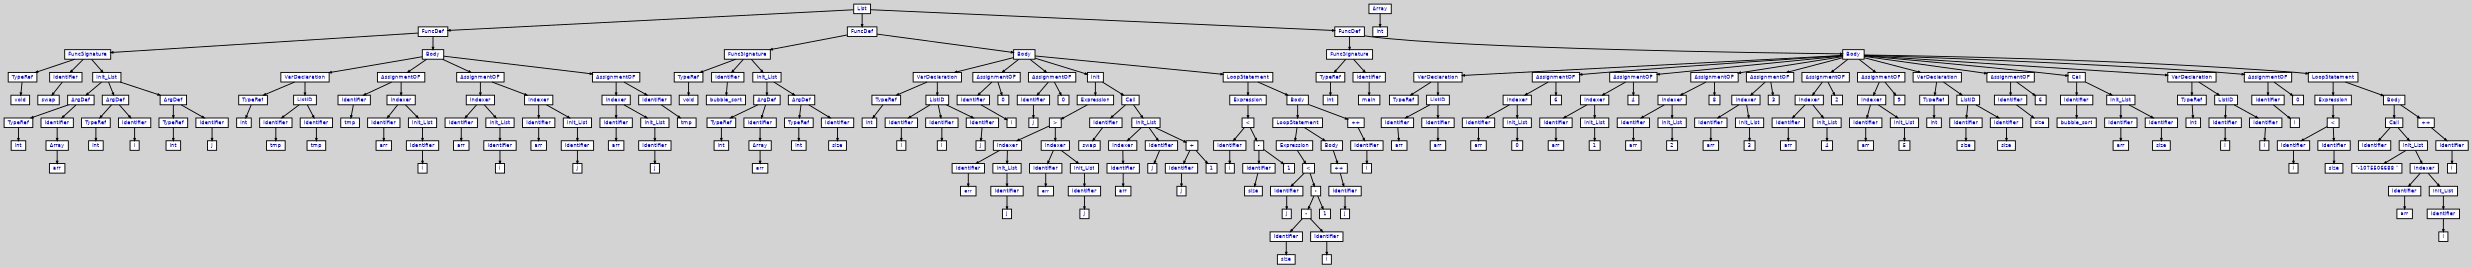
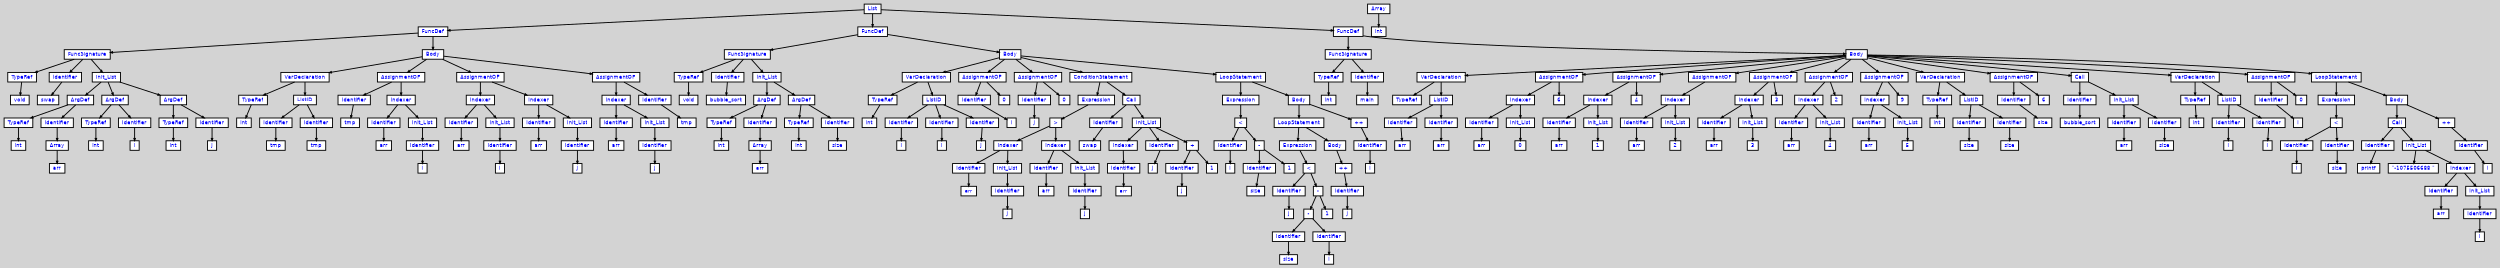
  digraph {
    bgcolor=lightgrey
    fontname="DejaVu Sans"
    ordering=out
    ranksep=.4
    node [color=black fillcolor=white fixedsize=false fontcolor=blue fontname="DejaVu Sans" fontsize=12 shape=box style="filled, solid, bold"]
    edge [arrowsize=.5 color=black fontname="DejaVu Sans" style=bold]
    n1 [height=.25 label=List width=.25]
    n2 [height=.25 label=FuncDef width=.25]
    n3 [height=.25 label=FuncDef width=.25]
    n4 [height=.25 label=FuncDef width=.25]
    n5 [height=.25 label=FuncSignature width=.25]
    n6 [height=.25 label=Body width=.25]
    n7 [height=.25 label=FuncSignature width=.25]
    n8 [height=.25 label=Body width=.25]
    n9 [height=.25 label=FuncSignature width=.25]
    n10 [height=.25 label=Body width=.25]
    n11 [height=.25 label=TypeRef width=.25]
    n12 [height=.25 label=Identifier width=.25]
    n13 [height=.25 label=Init_List width=.25]
    n14 [height=.25 label=VarDeclaration width=.25]
    n15 [height=.25 label=AssignmentOP width=.25]
    n16 [height=.25 label=AssignmentOP width=.25]
    n17 [height=.25 label=AssignmentOP width=.25]
    n18 [height=.25 label=void width=.25]
    n19 [height=.25 label=swap width=.25]
    n20 [height=.25 label=ArgDef width=.25]
    n21 [height=.25 label=ArgDef width=.25]
    n22 [height=.25 label=ArgDef width=.25]
    n23 [height=.25 label=TypeRef width=.25]
    n24 [height=.25 label=Identifier width=.25]
    n25 [height=.25 label=TypeRef width=.25]
    n26 [height=.25 label=Identifier width=.25]
    n27 [height=.25 label=TypeRef width=.25]
    n28 [height=.25 label=Identifier width=.25]
    n29 [height=.25 label=int width=.25]
    n30 [height=.25 label=Array width=.25]
    n31 [height=.25 label=arr width=.25]
    n32 [height=.25 label=int width=.25]
    n33 [height=.25 label=i width=.25]
    n34 [height=.25 label=int width=.25]
    n35 [height=.25 label=j width=.25]
    n36 [height=.25 label=TypeRef width=.25]
    n37 [height=.25 label=ListID width=.25]
    n38 [height=.25 label=Identifier width=.25]
    n39 [height=.25 label=Indexer width=.25]
    n40 [height=.25 label=Indexer width=.25]
    n41 [height=.25 label=Indexer width=.25]
    n42 [height=.25 label=Indexer width=.25]
    n43 [height=.25 label=Identifier width=.25]
    n44 [height=.25 label=int width=.25]
    n45 [height=.25 label=Identifier width=.25]
    n46 [height=.25 label=Identifier width=.25]
    n47 [height=.25 label=tmp width=.25]
    n48 [height=.25 label=tmp width=.25]
    n49 [height=.25 label=tmp width=.25]
    n50 [height=.25 label=Identifier width=.25]
    n51 [height=.25 label=Init_List width=.25]
    n52 [height=.25 label=arr width=.25]
    n53 [height=.25 label=Identifier width=.25]
    n54 [height=.25 label=i width=.25]
    n55 [height=.25 label=Identifier width=.25]
    n56 [height=.25 label=Init_List width=.25]
    n57 [height=.25 label=Identifier width=.25]
    n58 [height=.25 label=Init_List width=.25]
    n59 [height=.25 label=arr width=.25]
    n60 [height=.25 label=Identifier width=.25]
    n61 [height=.25 label=i width=.25]
    n62 [height=.25 label=arr width=.25]
    n63 [height=.25 label=Identifier width=.25]
    n64 [height=.25 label=j width=.25]
    n65 [height=.25 label=Identifier width=.25]
    n66 [height=.25 label=Init_List width=.25]
    n67 [height=.25 label=tmp width=.25]
    n68 [height=.25 label=arr width=.25]
    n69 [height=.25 label=Identifier width=.25]
    n70 [height=.25 label=j width=.25]
    n71 [height=.25 label=TypeRef width=.25]
    n72 [height=.25 label=Identifier width=.25]
    n73 [height=.25 label=Init_List width=.25]
    n74 [height=.25 label=VarDeclaration width=.25]
    n75 [height=.25 label=AssignmentOP width=.25]
    n76 [height=.25 label=AssignmentOP width=.25]
-   n77 [height=.25 label=Init width=.25]
+   n77 [height=.25 label=ConditionStatement width=.25]
    n78 [height=.25 label=LoopStatement width=.25]
    n79 [height=.25 label=void width=.25]
    n80 [height=.25 label=bubble_sort width=.25]
    n81 [height=.25 label=ArgDef width=.25]
    n82 [height=.25 label=ArgDef width=.25]
    n83 [height=.25 label=TypeRef width=.25]
    n84 [height=.25 label=Identifier width=.25]
    n85 [height=.25 label=TypeRef width=.25]
    n86 [height=.25 label=Identifier width=.25]
    n87 [height=.25 label=int width=.25]
    n88 [height=.25 label=Array width=.25]
    n89 [height=.25 label=arr width=.25]
    n90 [height=.25 label=int width=.25]
    n91 [height=.25 label=size width=.25]
    n92 [height=.25 label=TypeRef width=.25]
    n93 [height=.25 label=ListID width=.25]
    n94 [height=.25 label=Identifier width=.25]
    n95 [height=.25 label=0 width=.25]
    n96 [height=.25 label=Identifier width=.25]
    n97 [height=.25 label=0 width=.25]
    n98 [height=.25 label=Expression width=.25]
    n99 [height=.25 label=Call width=.25]
    n100 [height=.25 label=Expression width=.25]
    n101 [height=.25 label=Body width=.25]
    n102 [height=.25 label=int width=.25]
    n103 [height=.25 label=Identifier width=.25]
    n104 [height=.25 label=Identifier width=.25]
    n105 [height=.25 label=Identifier width=.25]
    n106 [height=.25 label=i width=.25]
    n107 [height=.25 label=i width=.25]
    n108 [height=.25 label=j width=.25]
    n109 [height=.25 label=i width=.25]
    n110 [height=.25 label=j width=.25]
    n111 [height=.25 label=">" width=.25]
    n112 [height=.25 label=Identifier width=.25]
    n113 [height=.25 label=Init_List width=.25]
    n114 [height=.25 label=Indexer width=.25]
    n115 [height=.25 label=Indexer width=.25]
    n116 [height=.25 label=Identifier width=.25]
    n117 [height=.25 label=Init_List width=.25]
    n118 [height=.25 label=Identifier width=.25]
    n119 [height=.25 label=Init_List width=.25]
    n120 [height=.25 label=arr width=.25]
    n121 [height=.25 label=Identifier width=.25]
    n122 [height=.25 label=j width=.25]
    n123 [height=.25 label=arr width=.25]
    n124 [height=.25 label=Identifier width=.25]
    n125 [height=.25 label=j width=.25]
    n126 [height=.25 label=swap width=.25]
    n127 [height=.25 label=Indexer width=.25]
    n128 [height=.25 label=Identifier width=.25]
    n129 [height=.25 label="+" width=.25]
    n130 [height=.25 label=Identifier width=.25]
    n131 [height=.25 label=j width=.25]
    n132 [height=.25 label=Identifier width=.25]
    n133 [height=.25 label=1 width=.25]
    n134 [height=.25 label=arr width=.25]
    n135 [height=.25 label=j width=.25]
    n136 [height=.25 label="<" width=.25]
    n137 [height=.25 label=LoopStatement width=.25]
    n138 [height=.25 label="++" width=.25]
    n139 [height=.25 label=Identifier width=.25]
    n140 [height=.25 label="-" width=.25]
    n141 [height=.25 label=i width=.25]
    n142 [height=.25 label=Identifier width=.25]
    n143 [height=.25 label=1 width=.25]
    n144 [height=.25 label=size width=.25]
    n145 [height=.25 label=Expression width=.25]
    n146 [height=.25 label=Body width=.25]
    n147 [height=.25 label=Identifier width=.25]
    n148 [height=.25 label="<" width=.25]
    n149 [height=.25 label="++" width=.25]
    n150 [height=.25 label=Identifier width=.25]
    n151 [height=.25 label="-" width=.25]
    n152 [height=.25 label=j width=.25]
    n153 [height=.25 label="-" width=.25]
    n154 [height=.25 label=1 width=.25]
    n155 [height=.25 label=Identifier width=.25]
    n156 [height=.25 label=Identifier width=.25]
    n157 [height=.25 label=size width=.25]
    n158 [height=.25 label=i width=.25]
    n159 [height=.25 label=Identifier width=.25]
    n160 [height=.25 label=j width=.25]
    n161 [height=.25 label=i width=.25]
    n162 [height=.25 label=TypeRef width=.25]
    n163 [height=.25 label=Identifier width=.25]
    n164 [height=.25 label=VarDeclaration width=.25]
    n165 [height=.25 label=AssignmentOP width=.25]
    n166 [height=.25 label=AssignmentOP width=.25]
    n167 [height=.25 label=AssignmentOP width=.25]
    n168 [height=.25 label=AssignmentOP width=.25]
    n169 [height=.25 label=AssignmentOP width=.25]
    n170 [height=.25 label=AssignmentOP width=.25]
    n171 [height=.25 label=VarDeclaration width=.25]
    n172 [height=.25 label=AssignmentOP width=.25]
    n173 [height=.25 label=Call width=.25]
    n174 [height=.25 label=VarDeclaration width=.25]
    n175 [height=.25 label=AssignmentOP width=.25]
    n176 [height=.25 label=LoopStatement width=.25]
    n177 [height=.25 label=int width=.25]
    n178 [height=.25 label=main width=.25]
    n179 [height=.25 label=TypeRef width=.25]
    n180 [height=.25 label=ListID width=.25]
    n181 [height=.25 label=Indexer width=.25]
    n182 [height=.25 label=6 width=.25]
    n183 [height=.25 label=Indexer width=.25]
    n184 [height=.25 label=4 width=.25]
    n185 [height=.25 label=Indexer width=.25]
-   n186 [height=.25 label=8 width=.25]
    n187 [height=.25 label=Indexer width=.25]
    n188 [height=.25 label=3 width=.25]
    n189 [height=.25 label=Indexer width=.25]
    n190 [height=.25 label=2 width=.25]
    n191 [height=.25 label=Indexer width=.25]
    n192 [height=.25 label=9 width=.25]
    n193 [height=.25 label=TypeRef width=.25]
    n194 [height=.25 label=ListID width=.25]
    n195 [height=.25 label=Identifier width=.25]
    n196 [height=.25 label=6 width=.25]
    n197 [height=.25 label=Identifier width=.25]
    n198 [height=.25 label=Init_List width=.25]
    n199 [height=.25 label=TypeRef width=.25]
    n200 [height=.25 label=ListID width=.25]
    n201 [height=.25 label=Identifier width=.25]
    n202 [height=.25 label=0 width=.25]
    n203 [height=.25 label=Expression width=.25]
    n204 [height=.25 label=Body width=.25]
    n205 [height=.25 label=Identifier width=.25]
    n206 [height=.25 label=Identifier width=.25]
    n207 [height=.25 label=Array width=.25]
    n208 [height=.25 label=int width=.25]
    n209 [height=.25 label=arr width=.25]
    n210 [height=.25 label=arr width=.25]
    n211 [height=.25 label=Identifier width=.25]
    n212 [height=.25 label=Init_List width=.25]
    n213 [height=.25 label=arr width=.25]
    n214 [height=.25 label=0 width=.25]
    n215 [height=.25 label=Identifier width=.25]
    n216 [height=.25 label=Init_List width=.25]
    n217 [height=.25 label=arr width=.25]
    n218 [height=.25 label=1 width=.25]
    n219 [height=.25 label=Identifier width=.25]
    n220 [height=.25 label=Init_List width=.25]
    n221 [height=.25 label=arr width=.25]
    n222 [height=.25 label=2 width=.25]
    n223 [height=.25 label=Identifier width=.25]
    n224 [height=.25 label=Init_List width=.25]
    n225 [height=.25 label=arr width=.25]
    n226 [height=.25 label=3 width=.25]
    n227 [height=.25 label=Identifier width=.25]
    n228 [height=.25 label=Init_List width=.25]
    n229 [height=.25 label=arr width=.25]
    n230 [height=.25 label=4 width=.25]
    n231 [height=.25 label=Identifier width=.25]
    n232 [height=.25 label=Init_List width=.25]
    n233 [height=.25 label=arr width=.25]
    n234 [height=.25 label=5 width=.25]
    n235 [height=.25 label=int width=.25]
    n236 [height=.25 label=Identifier width=.25]
    n237 [height=.25 label=Identifier width=.25]
    n238 [height=.25 label=size width=.25]
    n239 [height=.25 label=size width=.25]
    n240 [height=.25 label=size width=.25]
    n241 [height=.25 label=bubble_sort width=.25]
    n242 [height=.25 label=Identifier width=.25]
    n243 [height=.25 label=Identifier width=.25]
    n244 [height=.25 label=arr width=.25]
    n245 [height=.25 label=size width=.25]
    n246 [height=.25 label=int width=.25]
    n247 [height=.25 label=Identifier width=.25]
    n248 [height=.25 label=Identifier width=.25]
    n249 [height=.25 label=i width=.25]
    n250 [height=.25 label=i width=.25]
    n251 [height=.25 label=i width=.25]
    n252 [height=.25 label="<" width=.25]
    n253 [height=.25 label=Call width=.25]
    n254 [height=.25 label="++" width=.25]
    n255 [height=.25 label=Identifier width=.25]
    n256 [height=.25 label=Identifier width=.25]
    n257 [height=.25 label=i width=.25]
    n258 [height=.25 label=size width=.25]
    n259 [height=.25 label=Identifier width=.25]
    n260 [height=.25 label=Init_List width=.25]
    n261 [height=.25 label=Identifier width=.25]
+   n262 [height=.25 label=printf width=.25]
    n263 [height=.25 label="\"-1075506688 \"" width=.25]
    n264 [height=.25 label=Indexer width=.25]
    n265 [height=.25 label=Identifier width=.25]
    n266 [height=.25 label=Init_List width=.25]
    n267 [height=.25 label=arr width=.25]
    n268 [height=.25 label=Identifier width=.25]
    n269 [height=.25 label=i width=.25]
    n270 [height=.25 label=i width=.25]
    n1 -> n2
    n1 -> n3
    n1 -> n4
    n2 -> n5
    n2 -> n6
    n3 -> n7
    n3 -> n8
    n4 -> n9
    n4 -> n10
    n5 -> n11
    n5 -> n12
    n5 -> n13
    n6 -> n14
    n6 -> n15
    n6 -> n16
    n6 -> n17
    n7 -> n71
    n7 -> n72
    n7 -> n73
    n8 -> n74
    n8 -> n75
    n8 -> n76
    n8 -> n77
    n8 -> n78
    n9 -> n162
    n9 -> n163
    n10 -> n164
    n10 -> n165
    n10 -> n166
    n10 -> n167
    n10 -> n168
    n10 -> n169
    n10 -> n170
    n10 -> n171
    n10 -> n172
    n10 -> n173
    n10 -> n174
    n10 -> n175
    n10 -> n176
    n11 -> n18
    n12 -> n19
    n13 -> n20
    n13 -> n21
    n13 -> n22
    n14 -> n36
    n14 -> n37
    n15 -> n38
    n15 -> n39
    n16 -> n40
    n16 -> n41
    n17 -> n42
    n17 -> n43
    n20 -> n23
    n20 -> n24
    n21 -> n25
    n21 -> n26
    n22 -> n27
    n22 -> n28
    n23 -> n29
    n24 -> n30
    n25 -> n32
    n26 -> n33
    n27 -> n34
    n28 -> n35
    n30 -> n31
    n36 -> n44
    n37 -> n45
    n37 -> n46
    n38 -> n49
    n39 -> n50
    n39 -> n51
    n40 -> n55
    n40 -> n56
    n41 -> n57
    n41 -> n58
    n42 -> n65
    n42 -> n66
    n43 -> n67
    n45 -> n47
    n46 -> n48
    n50 -> n52
    n51 -> n53
    n53 -> n54
    n55 -> n59
    n56 -> n60
    n57 -> n62
    n58 -> n63
    n60 -> n61
    n63 -> n64
    n65 -> n68
    n66 -> n69
    n69 -> n70
    n71 -> n79
    n72 -> n80
    n73 -> n81
    n73 -> n82
    n74 -> n92
    n74 -> n93
    n75 -> n94
    n75 -> n95
    n76 -> n96
    n76 -> n97
    n77 -> n98
    n77 -> n99
    n78 -> n100
    n78 -> n101
    n81 -> n83
    n81 -> n84
    n82 -> n85
    n82 -> n86
    n83 -> n87
    n84 -> n88
    n85 -> n90
    n86 -> n91
    n88 -> n89
    n92 -> n102
    n93 -> n103
    n93 -> n104
    n93 -> n105
    n94 -> n109
    n96 -> n110
    n98 -> n111
    n99 -> n112
    n99 -> n113
    n100 -> n136
    n101 -> n137
    n101 -> n138
    n103 -> n106
    n104 -> n107
    n105 -> n108
    n111 -> n114
    n111 -> n115
    n112 -> n126
    n113 -> n127
    n113 -> n128
    n113 -> n129
    n114 -> n116
    n114 -> n117
    n115 -> n118
    n115 -> n119
    n116 -> n120
    n117 -> n121
    n118 -> n123
    n119 -> n124
    n121 -> n122
    n124 -> n125
    n127 -> n130
    n128 -> n131
    n129 -> n132
    n129 -> n133
    n130 -> n134
    n132 -> n135
    n136 -> n139
    n136 -> n140
    n137 -> n145
    n137 -> n146
    n138 -> n147
    n139 -> n141
    n140 -> n142
    n140 -> n143
    n142 -> n144
    n145 -> n148
    n146 -> n149
    n147 -> n161
    n148 -> n150
    n148 -> n151
    n149 -> n159
    n150 -> n152
    n151 -> n153
    n151 -> n154
    n153 -> n155
    n153 -> n156
    n155 -> n157
    n156 -> n158
    n159 -> n160
    n162 -> n177
    n163 -> n178
    n164 -> n179
    n164 -> n180
    n165 -> n181
    n165 -> n182
    n166 -> n183
    n166 -> n184
    n167 -> n185
-   n167 -> n186
    n168 -> n187
    n168 -> n188
    n169 -> n189
    n169 -> n190
    n170 -> n191
    n170 -> n192
    n171 -> n193
    n171 -> n194
    n172 -> n195
    n172 -> n196
    n173 -> n197
    n173 -> n198
    n174 -> n199
    n174 -> n200
    n175 -> n201
    n175 -> n202
    n176 -> n203
    n176 -> n204
    n180 -> n205
    n180 -> n206
    n181 -> n211
    n181 -> n212
    n183 -> n215
    n183 -> n216
    n185 -> n219
    n185 -> n220
    n187 -> n223
    n187 -> n224
    n189 -> n227
    n189 -> n228
    n191 -> n231
    n191 -> n232
    n193 -> n235
    n194 -> n236
    n194 -> n237
    n195 -> n240
    n197 -> n241
    n198 -> n242
    n198 -> n243
    n199 -> n246
    n200 -> n247
    n200 -> n248
    n201 -> n251
    n203 -> n252
    n204 -> n253
    n204 -> n254
    n205 -> n209
    n206 -> n210
    n207 -> n208
    n211 -> n213
    n212 -> n214
    n215 -> n217
    n216 -> n218
    n219 -> n221
    n220 -> n222
    n223 -> n225
    n224 -> n226
    n227 -> n229
    n228 -> n230
    n231 -> n233
    n232 -> n234
    n236 -> n238
    n237 -> n239
    n242 -> n244
    n243 -> n245
    n247 -> n249
    n248 -> n250
    n252 -> n255
    n252 -> n256
    n253 -> n259
    n253 -> n260
    n254 -> n261
    n255 -> n257
    n256 -> n258
+   n259 -> n262
    n260 -> n263
    n260 -> n264
    n261 -> n270
    n264 -> n265
    n264 -> n266
    n265 -> n267
    n266 -> n268
    n268 -> n269
  }
